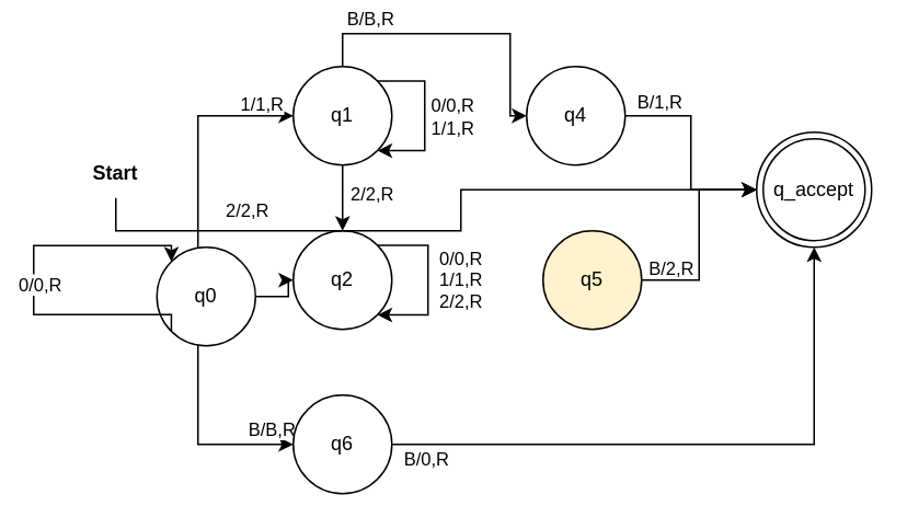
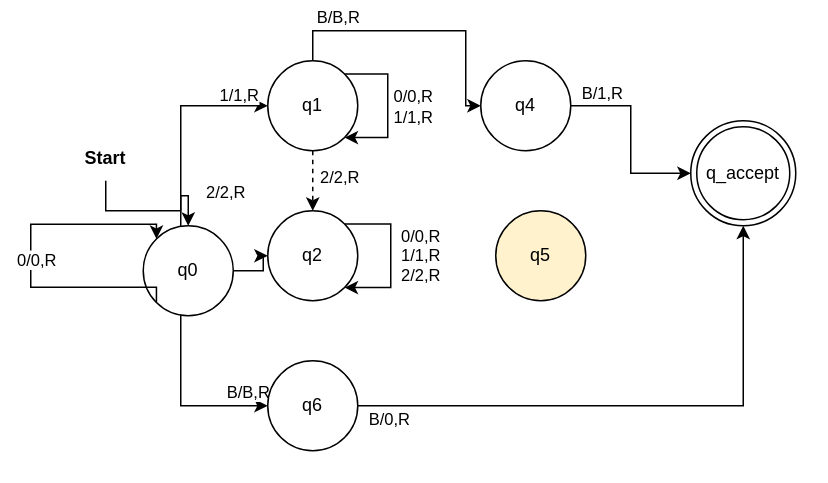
  <mxCell id="0" />
  <mxCell id="1" parent="0" />
  <mxCell id="2" style="edgeStyle=orthogonalEdgeStyle;rounded=0;orthogonalLoop=1;jettySize=auto;html=1;entryX=0;entryY=0.5;entryDx=0;entryDy=0;" parent="1" source="8" target="13" edge="1"><mxGeometry relative="1" as="geometry"><Array as="points"><mxPoint x="120" y="170" /><mxPoint x="120" y="70" /></Array></mxGeometry></mxCell>
  <mxCell id="3" value="2/2,R" style="edgeLabel;html=1;align=center;verticalAlign=middle;resizable=0;points=[];" parent="2" vertex="1" connectable="0"><mxGeometry x="-0.615" y="2" relative="1" as="geometry"><mxPoint x="31" y="4" as="offset" /></mxGeometry></mxCell>
  <mxCell id="4" value="1/1,R" style="edgeLabel;html=1;align=center;verticalAlign=middle;resizable=0;points=[];" parent="2" vertex="1" connectable="0"><mxGeometry x="0.53" y="1" relative="1" as="geometry"><mxPoint x="13" y="-7" as="offset" /></mxGeometry></mxCell>
  <mxCell id="5" style="edgeStyle=orthogonalEdgeStyle;rounded=0;orthogonalLoop=1;jettySize=auto;html=1;entryX=0;entryY=0.5;entryDx=0;entryDy=0;" parent="1" source="8" target="14" edge="1"><mxGeometry relative="1" as="geometry" /></mxCell>
  <mxCell id="6" style="edgeStyle=orthogonalEdgeStyle;rounded=0;orthogonalLoop=1;jettySize=auto;html=1;entryX=0;entryY=0.5;entryDx=0;entryDy=0;" parent="1" source="8" target="17" edge="1"><mxGeometry relative="1" as="geometry"><Array as="points"><mxPoint x="120" y="170" /><mxPoint x="120" y="270" /></Array></mxGeometry></mxCell>
  <mxCell id="7" value="B/B,R" style="edgeLabel;html=1;align=center;verticalAlign=middle;resizable=0;points=[];" parent="6" vertex="1" connectable="0"><mxGeometry x="0.498" relative="1" as="geometry"><mxPoint x="16" y="-10" as="offset" /></mxGeometry></mxCell>
  <mxCell id="8" value="q0" style="ellipse;whiteSpace=wrap;html=1;" parent="1" vertex="1"><mxGeometry x="95" y="150" width="60" height="60" as="geometry" /></mxCell>
- <mxCell id="9" style="edgeStyle=orthogonalEdgeStyle;rounded=0;orthogonalLoop=1;jettySize=auto;html=1;entryX=0.5;entryY=0;entryDx=0;entryDy=0;" parent="1" source="13" target="14" edge="1"><mxGeometry relative="1" as="geometry" /></mxCell>
+ <mxCell id="9" style="edgeStyle=orthogonalEdgeStyle;rounded=0;orthogonalLoop=1;jettySize=auto;html=1;entryX=0.5;entryY=0;entryDx=0;entryDy=0;dashed=1;" parent="1" source="13" target="14" edge="1"><mxGeometry relative="1" as="geometry" /></mxCell>
  <mxCell id="10" value="2/2,R" style="edgeLabel;html=1;align=center;verticalAlign=middle;resizable=0;points=[];" parent="9" vertex="1" connectable="0"><mxGeometry x="-0.157" y="-3" relative="1" as="geometry"><mxPoint x="20" as="offset" /></mxGeometry></mxCell>
  <mxCell id="11" style="edgeStyle=orthogonalEdgeStyle;rounded=0;orthogonalLoop=1;jettySize=auto;html=1;exitX=0.5;exitY=0;exitDx=0;exitDy=0;entryX=0;entryY=0.5;entryDx=0;entryDy=0;" parent="1" source="13" target="30" edge="1"><mxGeometry relative="1" as="geometry"><Array as="points"><mxPoint x="208" y="20" /><mxPoint x="310" y="20" /><mxPoint x="310" y="70" /></Array></mxGeometry></mxCell>
  <mxCell id="12" value="B/B,R" style="edgeLabel;html=1;align=center;verticalAlign=middle;resizable=0;points=[];" parent="11" vertex="1" connectable="0"><mxGeometry x="-0.219" y="1" relative="1" as="geometry"><mxPoint x="-35" y="-9" as="offset" /></mxGeometry></mxCell>
  <mxCell id="13" value="q1" style="ellipse;whiteSpace=wrap;html=1;" parent="1" vertex="1"><mxGeometry x="178" y="40" width="60" height="60" as="geometry" /></mxCell>
  <mxCell id="14" value="q2" style="ellipse;whiteSpace=wrap;html=1;" parent="1" vertex="1"><mxGeometry x="178" y="140" width="60" height="60" as="geometry" /></mxCell>
  <mxCell id="15" style="edgeStyle=orthogonalEdgeStyle;rounded=0;orthogonalLoop=1;jettySize=auto;html=1;" parent="1" source="17" target="20" edge="1"><mxGeometry relative="1" as="geometry" /></mxCell>
  <mxCell id="16" value="B/0,R" style="edgeLabel;html=1;align=center;verticalAlign=middle;resizable=0;points=[];" parent="15" vertex="1" connectable="0"><mxGeometry x="-0.621" y="-1" relative="1" as="geometry"><mxPoint x="-51" y="7" as="offset" /></mxGeometry></mxCell>
  <mxCell id="17" value="q6" style="ellipse;whiteSpace=wrap;html=1;" parent="1" vertex="1"><mxGeometry x="178" y="240" width="60" height="60" as="geometry" /></mxCell>
  <mxCell id="18" style="edgeStyle=orthogonalEdgeStyle;rounded=0;orthogonalLoop=1;jettySize=auto;html=1;entryX=0;entryY=0;entryDx=0;entryDy=0;exitX=0;exitY=1;exitDx=0;exitDy=0;" parent="1" source="8" target="8" edge="1"><mxGeometry relative="1" as="geometry"><mxPoint x="9.97" y="90" as="sourcePoint" /><mxPoint x="-20.03" y="120" as="targetPoint" /><Array as="points"><mxPoint x="20" y="191" /><mxPoint x="20" y="149" /></Array></mxGeometry></mxCell>
  <mxCell id="19" value="0/0,R" style="edgeLabel;html=1;align=center;verticalAlign=middle;resizable=0;points=[];" parent="18" vertex="1" connectable="0"><mxGeometry x="-0.383" relative="1" as="geometry"><mxPoint x="-20" y="-19" as="offset" /></mxGeometry></mxCell>
  <mxCell id="20" value="q_accept" style="ellipse;shape=doubleEllipse;whiteSpace=wrap;html=1;aspect=fixed;" parent="1" vertex="1"><mxGeometry x="460" y="80" width="70" height="70" as="geometry" /></mxCell>
  <mxCell id="21" style="edgeStyle=orthogonalEdgeStyle;rounded=0;orthogonalLoop=1;jettySize=auto;html=1;exitX=1;exitY=0;exitDx=0;exitDy=0;entryX=1;entryY=1;entryDx=0;entryDy=0;" parent="1" source="13" target="13" edge="1"><mxGeometry relative="1" as="geometry"><mxPoint x="230" y="50" as="targetPoint" /><Array as="points"><mxPoint x="258" y="49" /><mxPoint x="258" y="91" /></Array></mxGeometry></mxCell>
  <mxCell id="22" value="0/0,R&lt;br&gt;1/1,R" style="edgeLabel;html=1;align=center;verticalAlign=middle;resizable=0;points=[];" parent="21" vertex="1" connectable="0"><mxGeometry x="-0.251" relative="1" as="geometry"><mxPoint x="16" y="13" as="offset" /></mxGeometry></mxCell>
  <mxCell id="23" style="edgeStyle=orthogonalEdgeStyle;rounded=0;orthogonalLoop=1;jettySize=auto;html=1;exitX=1;exitY=0;exitDx=0;exitDy=0;entryX=1;entryY=1;entryDx=0;entryDy=0;" parent="1" source="14" target="14" edge="1"><mxGeometry relative="1" as="geometry"><Array as="points"><mxPoint x="260" y="149" /><mxPoint x="260" y="191" /></Array></mxGeometry></mxCell>
  <mxCell id="24" value="0/0,R&lt;br&gt;1/1,R&lt;br&gt;2/2,R" style="edgeLabel;html=1;align=center;verticalAlign=middle;resizable=0;points=[];" parent="23" vertex="1" connectable="0"><mxGeometry x="0.137" y="-1" relative="1" as="geometry"><mxPoint x="20" y="-8" as="offset" /></mxGeometry></mxCell>
- <mxCell id="25" style="edgeStyle=orthogonalEdgeStyle;rounded=0;orthogonalLoop=1;jettySize=auto;html=1;entryX=0;entryY=0.5;entryDx=0;entryDy=0;" parent="1" source="27" target="20" edge="1"><mxGeometry relative="1" as="geometry" /></mxCell>
- <mxCell id="26" value="B/2,R" style="edgeLabel;html=1;align=center;verticalAlign=middle;resizable=0;points=[];" parent="25" vertex="1" connectable="0"><mxGeometry x="-0.666" relative="1" as="geometry"><mxPoint x="-4" y="-8" as="offset" /></mxGeometry></mxCell>
  <mxCell id="27" value="q5" style="ellipse;whiteSpace=wrap;html=1;fillColor=#fff2cc;" parent="1" vertex="1"><mxGeometry x="330" y="140" width="60" height="60" as="geometry" /></mxCell>
  <mxCell id="28" style="edgeStyle=orthogonalEdgeStyle;rounded=0;orthogonalLoop=1;jettySize=auto;html=1;entryX=0;entryY=0.5;entryDx=0;entryDy=0;" parent="1" source="30" target="20" edge="1"><mxGeometry relative="1" as="geometry" /></mxCell>
  <mxCell id="29" value="B/1,R" style="edgeLabel;html=1;align=center;verticalAlign=middle;resizable=0;points=[];" parent="28" vertex="1" connectable="0"><mxGeometry x="-0.65" y="-2" relative="1" as="geometry"><mxPoint x="-2" y="-11" as="offset" /></mxGeometry></mxCell>
  <mxCell id="30" value="q4" style="ellipse;whiteSpace=wrap;html=1;" parent="1" vertex="1"><mxGeometry x="320" y="40" width="60" height="60" as="geometry" /></mxCell>
- <mxCell id="31" style="edgeStyle=orthogonalEdgeStyle;rounded=0;orthogonalLoop=1;jettySize=auto;html=1;exitX=0.5;exitY=1;exitDx=0;exitDy=0;" edge="1" parent="1" source="32" target="20"><mxGeometry relative="1" as="geometry" /></mxCell>
+ <mxCell id="31" style="edgeStyle=orthogonalEdgeStyle;rounded=0;orthogonalLoop=1;jettySize=auto;html=1;exitX=0.5;exitY=1;exitDx=0;exitDy=0;entryX=0.5;entryY=0;entryDx=0;entryDy=0;" edge="1" parent="1" source="32" target="8"><mxGeometry relative="1" as="geometry" /></mxCell>
  <mxCell id="32" value="&lt;b&gt;Start&lt;/b&gt;" style="text;html=1;strokeColor=none;fillColor=none;align=center;verticalAlign=middle;whiteSpace=wrap;rounded=0;" vertex="1" parent="1"><mxGeometry x="40" y="90" width="60" height="30" as="geometry" /></mxCell>
